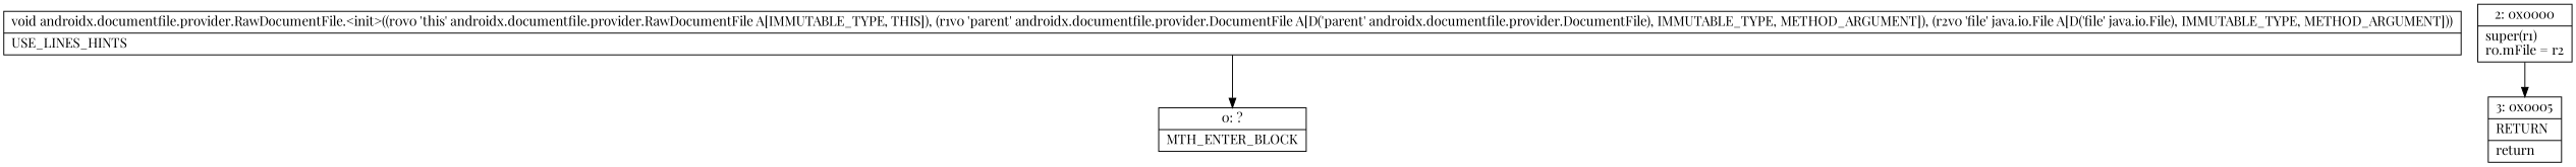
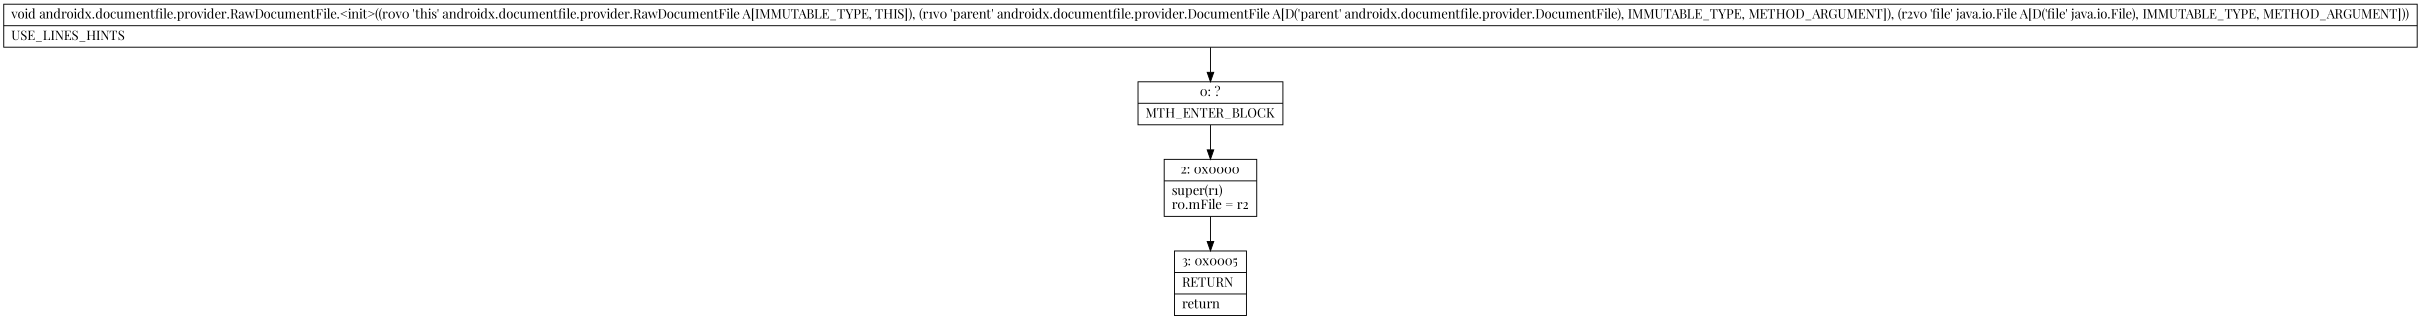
  digraph {
    fontname="Playfair Display"
    node [fontname="Playfair Display" shape=record]
    edge [fontname="Playfair Display"]
    n1 [label="{0\:\ ?|MTH_ENTER_BLOCK\l}"]
    n2 [label="{2\:\ 0x0000|super(r1)\lr0.mFile = r2\l}"]
    n3 [label="{3\:\ 0x0005|RETURN\l|return\l}"]
    n4 [label="{void androidx.documentfile.provider.RawDocumentFile.\<init\>((r0v0 'this' androidx.documentfile.provider.RawDocumentFile A[IMMUTABLE_TYPE, THIS]), (r1v0 'parent' androidx.documentfile.provider.DocumentFile A[D('parent' androidx.documentfile.provider.DocumentFile), IMMUTABLE_TYPE, METHOD_ARGUMENT]), (r2v0 'file' java.io.File A[D('file' java.io.File), IMMUTABLE_TYPE, METHOD_ARGUMENT]))  | USE_LINES_HINTS\l}"]
+   n1 -> n2
    n2 -> n3
    n4 -> n1
  }
